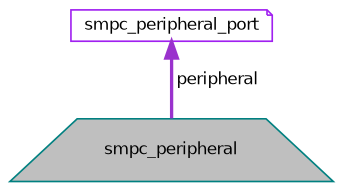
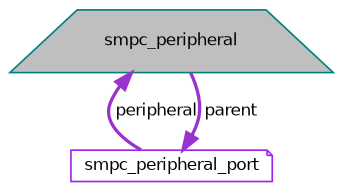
  digraph {
    node [fontname=Helvetica fontsize=10 style=filled]
    edge [color=darkorchid3 dir=back fontname=Helvetica fontsize=10 labelfontname=Helvetica labelfontsize=10 style=bold]
    n1 [color=teal fillcolor=grey75 fontcolor=black height=0.2 label=smpc_peripheral shape=trapezium width=0.4]
    n2 [color=purple fillcolor=white height=0.2 label=smpc_peripheral_port shape=note width=0.4]
-   n2 -> n1 [label=" peripheral"]
+   n1 -> n2 [label=" peripheral"]
+   n2 -> n1 [label=" parent"]
  }
